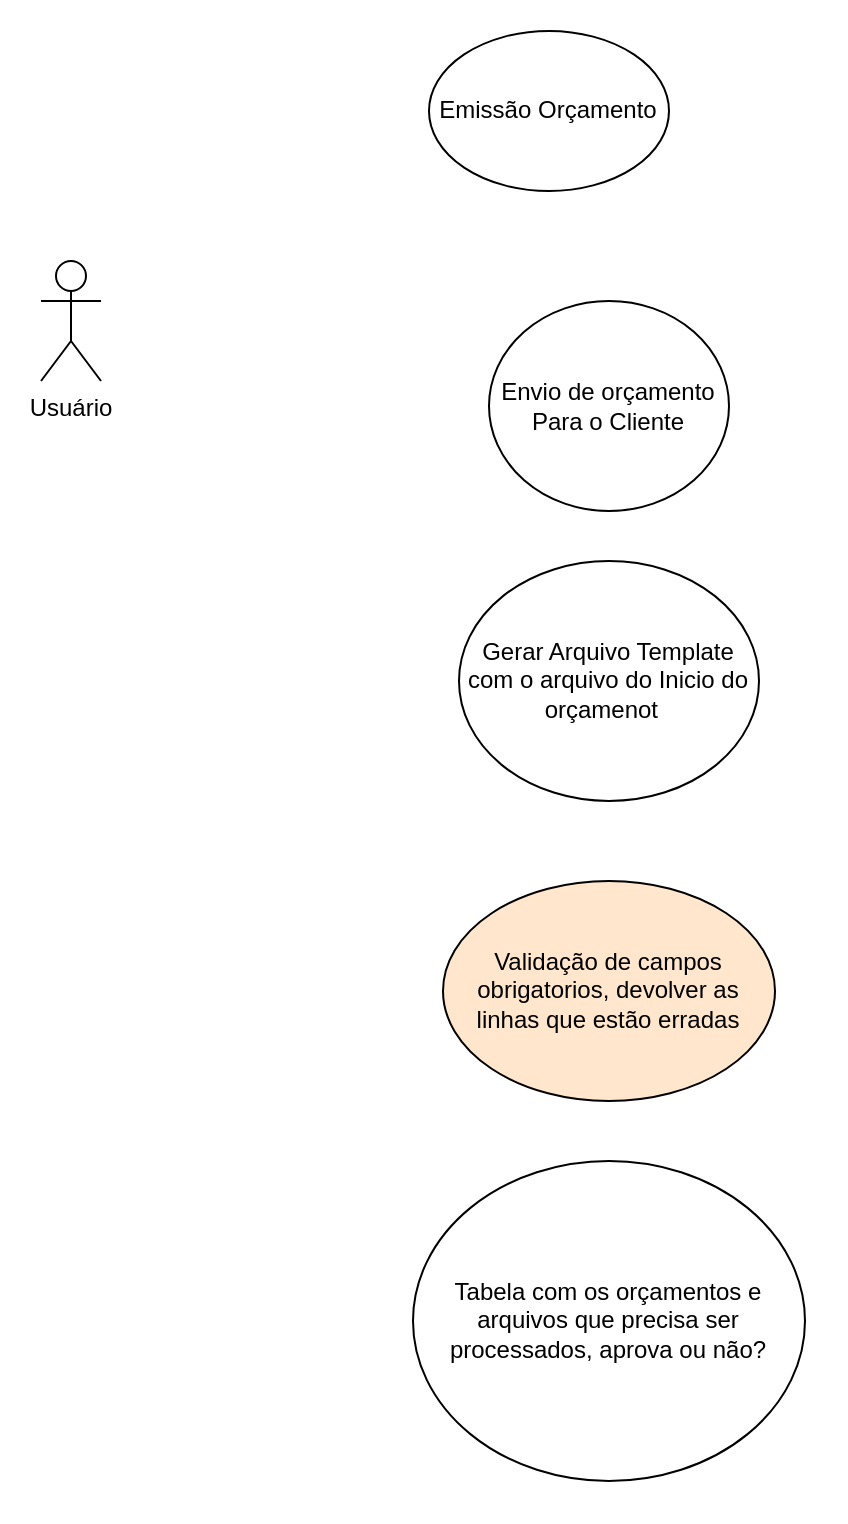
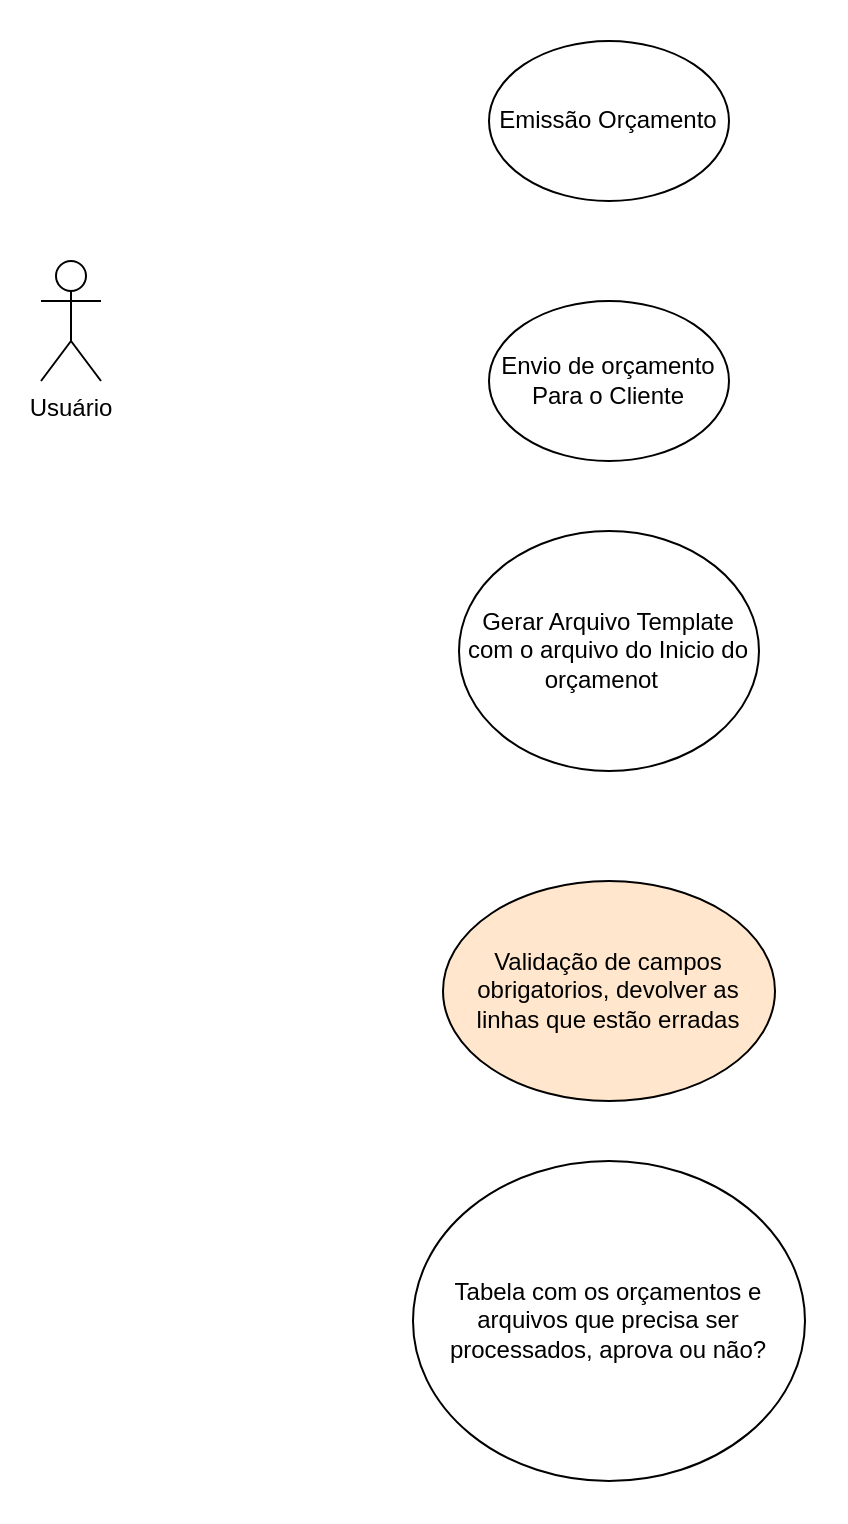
  <mxCell id="0" />
  <mxCell id="1" parent="0" />
  <mxCell id="2" value="Usuário" style="shape=umlActor;verticalLabelPosition=bottom;verticalAlign=top;html=1;outlineConnect=0;" vertex="1" parent="1"><mxGeometry x="20" y="130" width="30" height="60" as="geometry" /></mxCell>
- <mxCell id="3" value="Emissão Orçamento" style="ellipse;whiteSpace=wrap;html=1;" vertex="1" parent="1"><mxGeometry x="214" y="15" width="120" height="80" as="geometry" /></mxCell>
- <mxCell id="4" value="Envio de orçamento Para o Cliente" style="ellipse;whiteSpace=wrap;html=1;" vertex="1" parent="1"><mxGeometry x="244" y="150" width="120" height="105" as="geometry" /></mxCell>
- <mxCell id="5" value="Gerar Arquivo Template com o arquivo do Inicio do orçamenot&amp;nbsp;&amp;nbsp;" style="ellipse;whiteSpace=wrap;html=1;" vertex="1" parent="1"><mxGeometry x="229" y="280" width="150" height="120" as="geometry" /></mxCell>
+ <mxCell id="3" value="Emissão Orçamento" style="ellipse;whiteSpace=wrap;html=1;" vertex="1" parent="1"><mxGeometry x="244" y="20" width="120" height="80" as="geometry" /></mxCell>
+ <mxCell id="4" value="Envio de orçamento Para o Cliente" style="ellipse;whiteSpace=wrap;html=1;" vertex="1" parent="1"><mxGeometry x="244" y="150" width="120" height="80" as="geometry" /></mxCell>
+ <mxCell id="5" value="Gerar Arquivo Template com o arquivo do Inicio do orçamenot&amp;nbsp;&amp;nbsp;" style="ellipse;whiteSpace=wrap;html=1;" vertex="1" parent="1"><mxGeometry x="229" y="265" width="150" height="120" as="geometry" /></mxCell>
  <mxCell id="6" value="Validação de campos obrigatorios, devolver as linhas que estão erradas" style="ellipse;whiteSpace=wrap;html=1;fillColor=#ffe6cc;" vertex="1" parent="1"><mxGeometry x="221" y="440" width="166" height="110" as="geometry" /></mxCell>
  <mxCell id="7" value="Tabela com os orçamentos e arquivos que precisa ser processados, aprova ou não?" style="ellipse;whiteSpace=wrap;html=1;" vertex="1" parent="1"><mxGeometry x="206" y="580" width="196" height="160" as="geometry" /></mxCell>
